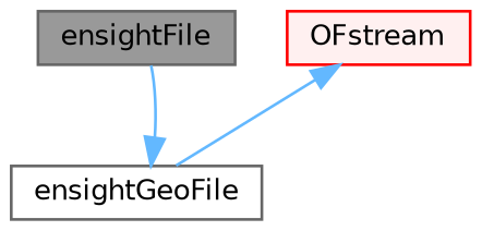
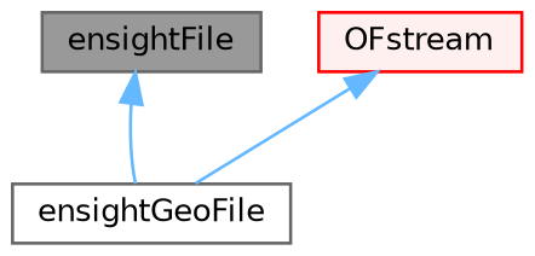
  digraph {
    node [color=gray40 fontname=Helvetica fontsize=10 shape=box style=filled]
    edge [color=steelblue1 dir=back fontname=Helvetica fontsize=10 labelfontname=Helvetica labelfontsize=10 style=solid]
    n1 [fillcolor=grey60 fontcolor=black height=0.2 label=ensightFile width=0.4]
    n2 [fillcolor=white height=0.2 label=ensightGeoFile width=0.4]
    n3 [color=red fillcolor="#FFF0F0" height=0.2 label=OFstream width=0.4]
-   n2 -> n1
+   n1 -> n2
    n3 -> n2
  }
